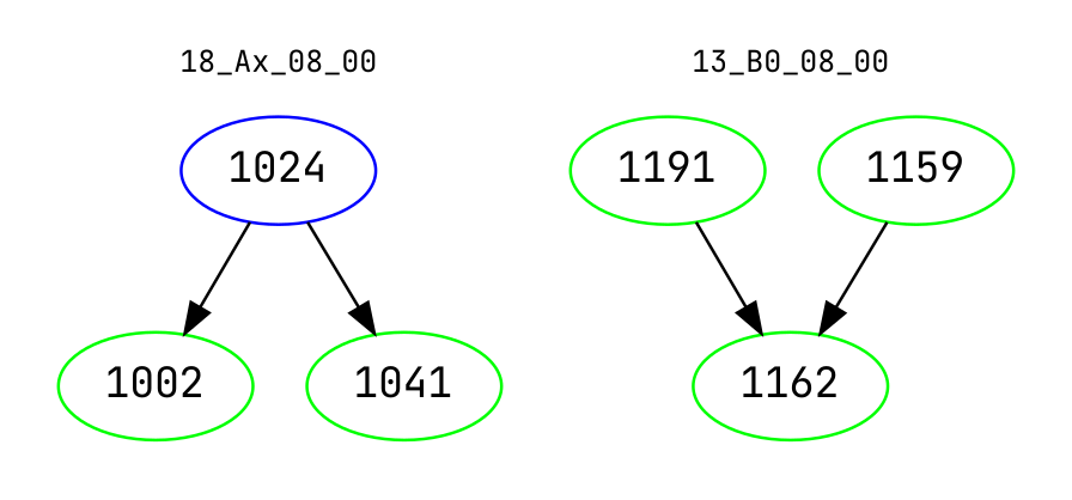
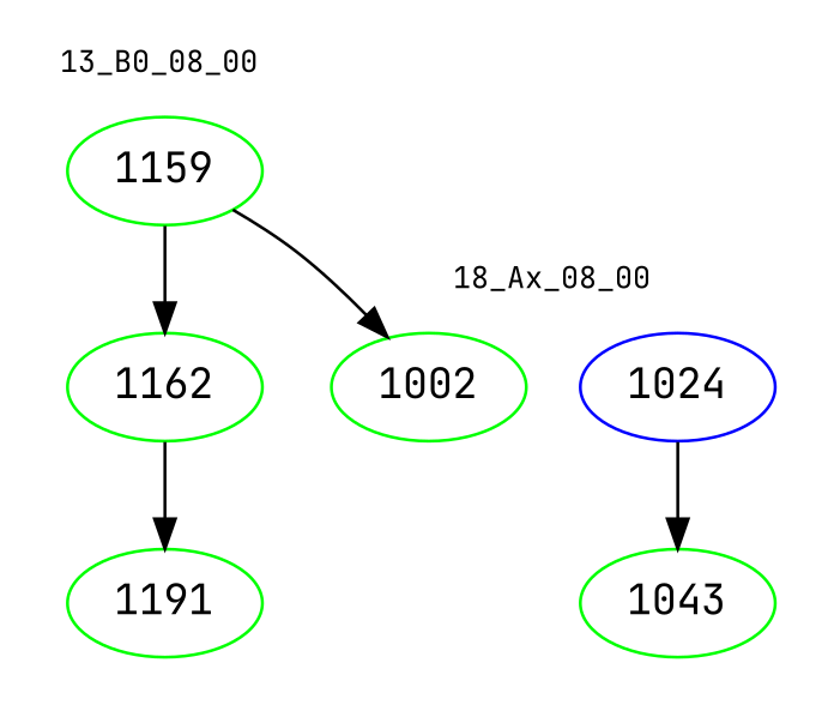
  digraph {
    fontname="JetBrains Mono"
    node [color=green fontname="JetBrains Mono"]
    edge [color=black fontname="JetBrains Mono"]
    n1 [color=blue label=1024]
    n2 [label=1002]
-   n3 [label=1041]
+   n3 [label=1043]
    n4 [label=1162]
    n5 [label=1159]
    n6 [label=1191]
    subgraph cluster_1 {
      color=white
      fontsize=10
      label="18_Ax_08_00"
      n1
      n2
      n3
    }
    subgraph cluster_2 {
      color=white
      fontsize=10
      label="13_B0_08_00"
      n4
      n5
      n6
    }
-   n1 -> n2
+   n5 -> n2
    n1 -> n3
-   n6 -> n4
+   n4 -> n6
    n5 -> n4
  }
